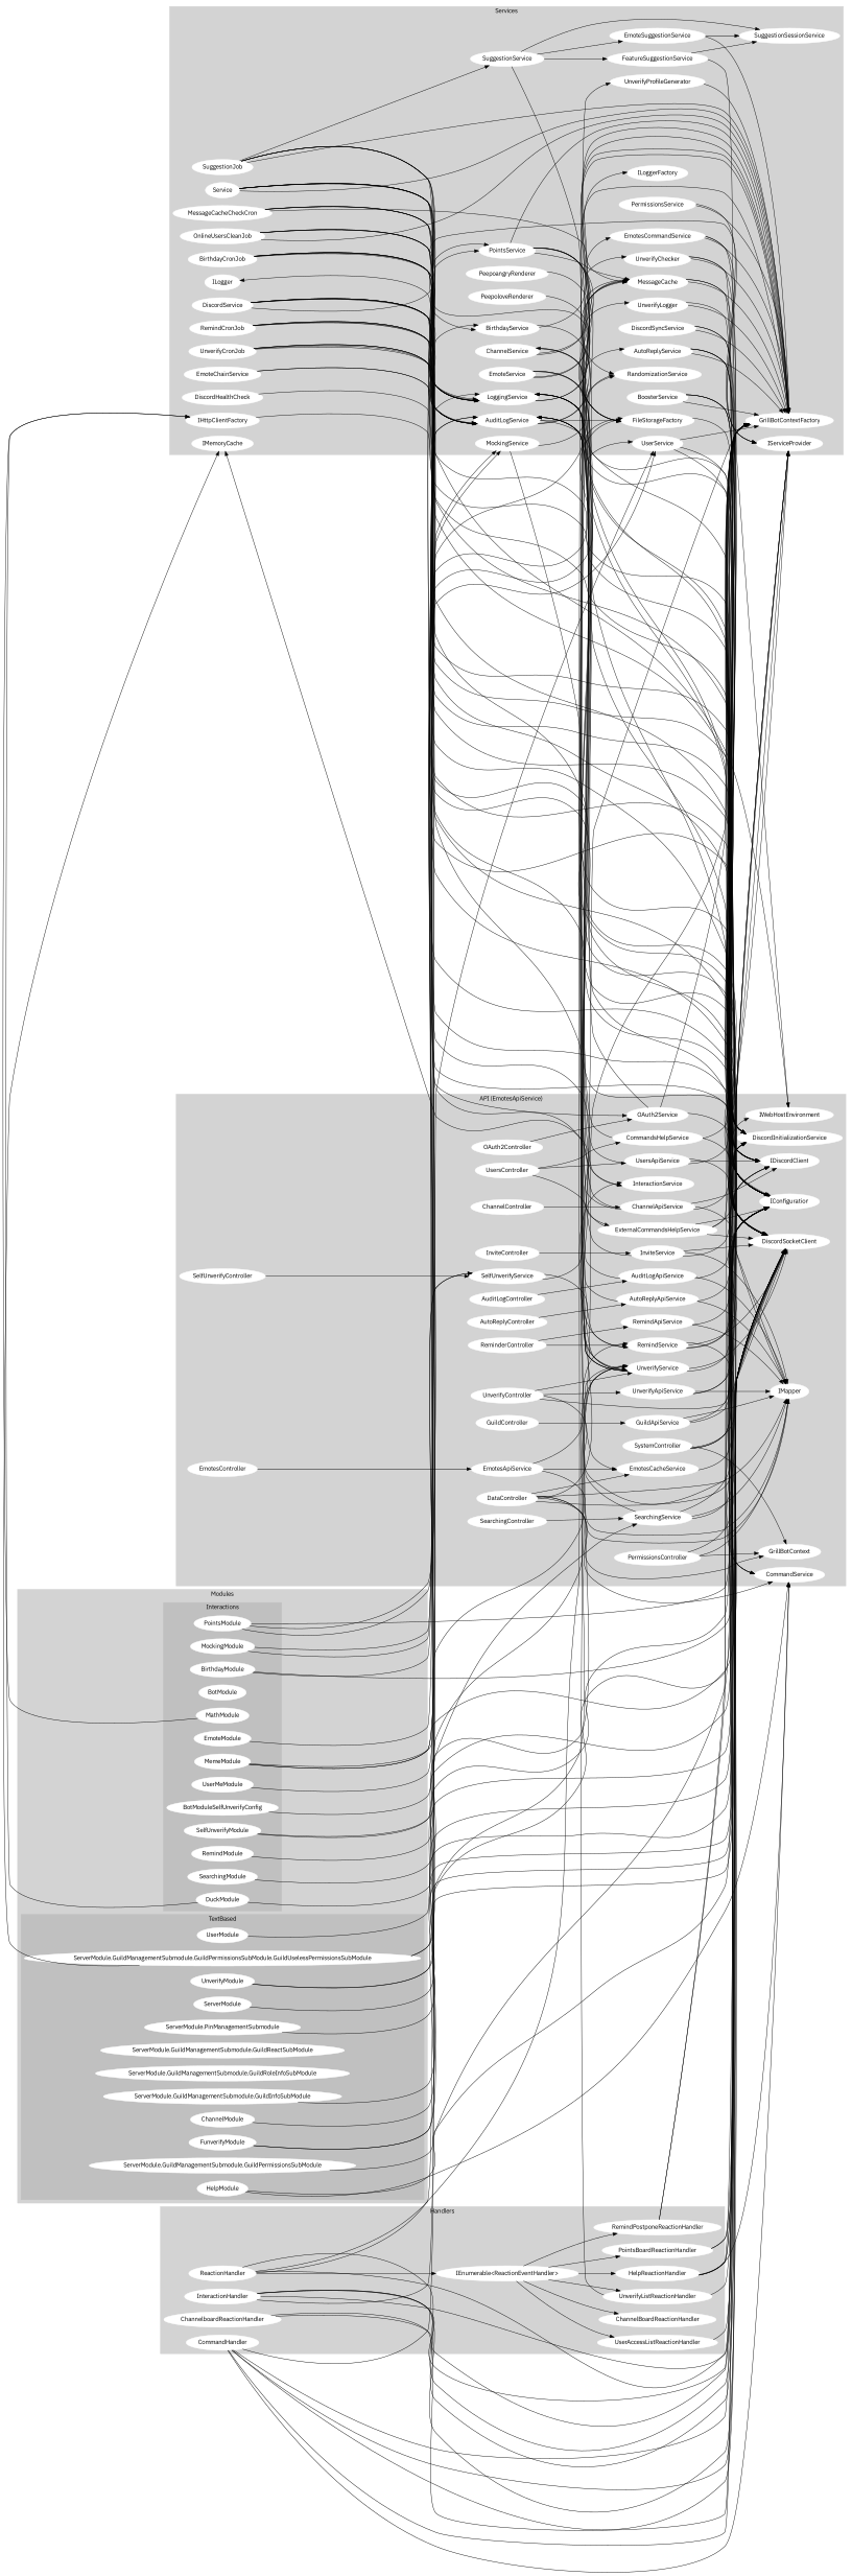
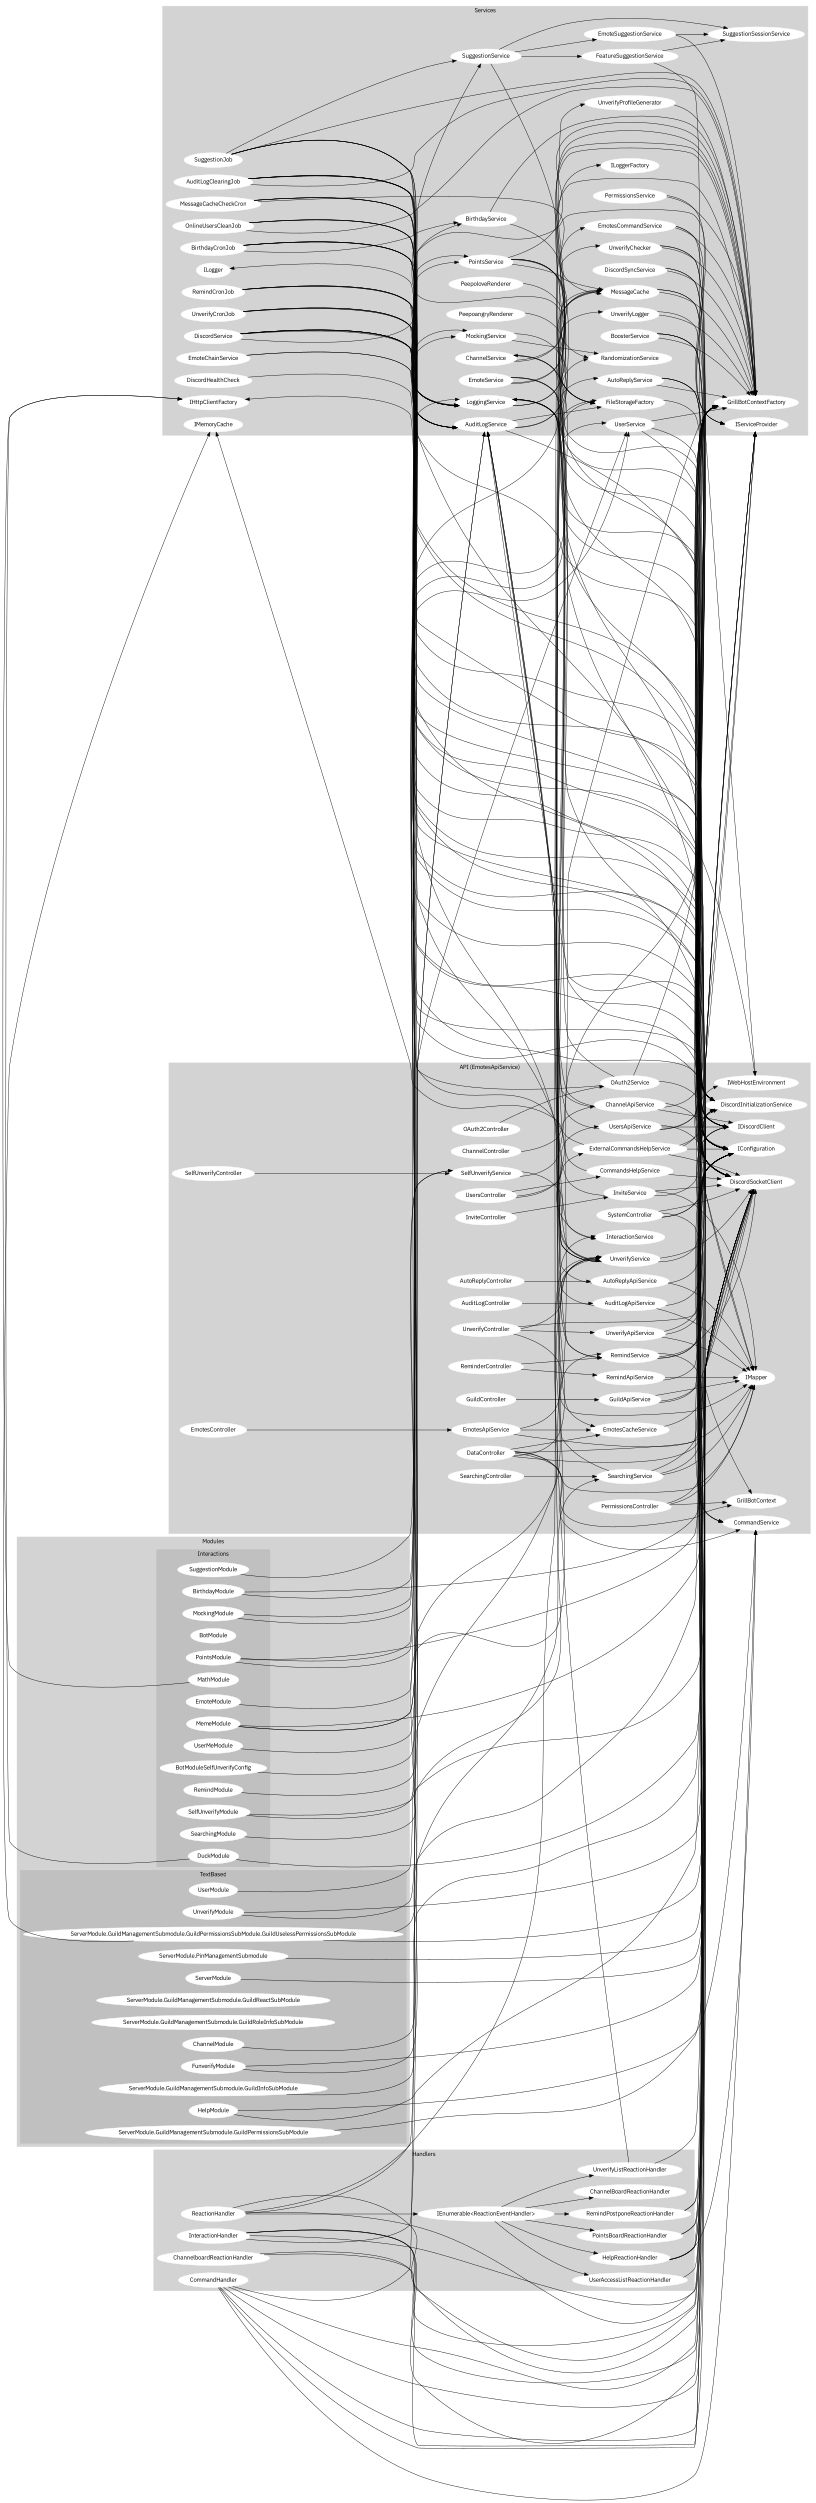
  digraph {
    fontname="IBM Plex Sans"
    rankdir=LR
    node [color=white fontname="IBM Plex Sans" style=filled]
    edge [fontname="IBM Plex Sans"]
    AuditLogApiService
    AutoReplyApiService
    ChannelApiService
    DiscordSocketClient
    GrillBotContext
    CommandService
    IConfiguration
    InteractionService
    EmotesCacheService
    IMapper
    GuildApiService
    RemindService
    RemindApiService
    UnverifyService
    IDiscordClient
    UnverifyApiService
    CommandsHelpService
    ExternalCommandsHelpService
    UsersApiService
    AuditLogController
    OAuth2Controller
    OAuth2Service
    AutoReplyController
    ChannelController
    DataController
    EmotesController
    EmotesApiService
    GuildController
    InviteController
    InviteService
    PermissionsController
    ReminderController
    SearchingController
    SearchingService
    SelfUnverifyController
    SelfUnverifyService
    SystemController
    IWebHostEnvironment
    DiscordInitializationService
    UnverifyController
    UsersController
    GrillBotContextFactory
    MessageCache
    FileStorageFactory
    AuditLogService
    LoggingService
    SuggestionSessionService
    SuggestionService
    EmoteSuggestionService
    FeatureSuggestionService
    AutoReplyService
    UserService
    IHttpClientFactory
    ILogger
    UnverifyChecker
    UnverifyLogger
    UnverifyProfileGenerator
    ChannelService
    IServiceProvider
    IMemoryCache
-   AuditLogClearingJob [label=Service]
+   AuditLogClearingJob
    ILoggerFactory
    BirthdayCronJob
    BirthdayService
    DiscordHealthCheck
    DiscordService
    DiscordSyncService
    EmoteChainService
    EmotesCommandService
    EmoteService
    PeepoangryRenderer
    PeepoloveRenderer
    MessageCacheCheckCron
    PermissionsService
    RemindCronJob
    SuggestionJob
    UnverifyCronJob
    OnlineUsersCleanJob
    PointsService
    RandomizationService
    BoosterService
    MockingService
    CommandHandler
    InteractionHandler
    ReactionHandler
    "IEnumerable<ReactionEventHandler>"
    HelpReactionHandler
    ChannelBoardReactionHandler
    PointsBoardReactionHandler
    UserAccessListReactionHandler
    UnverifyListReactionHandler
    RemindPostponeReactionHandler
    ChannelboardReactionHandler
    SelfUnverifyModule
    UserMeModule
    BirthdayModule
    BotModule
    BotModuleSelfUnverifyConfig
    DuckModule
    EmoteModule
    MathModule
    MemeModule
    MockingModule
    PointsModule
    RemindModule
    SearchingModule
+   SuggestionModule
    ServerModule
    "ServerModule.PinManagementSubmodule"
    "ServerModule.GuildManagementSubmodule.GuildInfoSubModule"
    "ServerModule.GuildManagementSubmodule.GuildPermissionsSubModule"
    "ServerModule.GuildManagementSubmodule.GuildPermissionsSubModule.GuildUselessPermissionsSubModule"
    "ServerModule.GuildManagementSubmodule.GuildReactSubModule"
    "ServerModule.GuildManagementSubmodule.GuildRoleInfoSubModule"
    HelpModule
    ChannelModule
    UserModule
    UnverifyModule
    FunverifyModule
    subgraph cluster_1 {
      color=lightgrey
      label="API (EmotesApiService)"
      style=filled
      AuditLogController
      OAuth2Controller
      OAuth2Service
      AutoReplyController
      ChannelController
      DataController
      EmotesController
      EmotesApiService
      GuildController
      InviteController
      InviteService
      PermissionsController
      ReminderController
      SearchingController
      SearchingService
      SelfUnverifyController
      SelfUnverifyService
      SystemController
      IWebHostEnvironment
      DiscordInitializationService
      UnverifyController
      UsersController
      subgraph sub_2 {
        color=lightgrey
        label="API (Controllers)"
        style=filled
        AuditLogApiService
      }
      subgraph sub_3 {
        color=lightgrey
        label="API (Controllers)"
        style=filled
        AutoReplyApiService
      }
      subgraph sub_4 {
        color=lightgrey
        label="API (Controllers)"
        style=filled
        ChannelApiService
      }
      subgraph sub_5 {
        color=lightgrey
        label="API (Controllers)"
        style=filled
        DiscordSocketClient
        GrillBotContext
        CommandService
        IConfiguration
        InteractionService
        EmotesCacheService
        IMapper
      }
      subgraph sub_6 {
        color=lightgrey
        label="API (Controllers)"
        style=filled
        GuildApiService
      }
      subgraph sub_7 {
        color=lightgrey
        label="API (Controllers)"
        style=filled
        DiscordSocketClient
        GrillBotContext
        IMapper
      }
      subgraph sub_8 {
        color=lightgrey
        label="API (Controllers)"
        style=filled
        RemindService
        RemindApiService
      }
      subgraph sub_9 {
        color=lightgrey
        label="API (Controllers)"
        style=filled
        IMapper
        UnverifyService
        IDiscordClient
        UnverifyApiService
      }
      subgraph sub_10 {
        color=lightgrey
        label="API (Controllers)"
        style=filled
        CommandsHelpService
        ExternalCommandsHelpService
        UsersApiService
      }
    }
    subgraph cluster_11 {
      color=lightgrey
      label=Services
      style=filled
      IHttpClientFactory
      ILogger
      UnverifyChecker
      UnverifyLogger
      UnverifyProfileGenerator
      ChannelService
      IServiceProvider
      IMemoryCache
      AuditLogClearingJob
      ILoggerFactory
      BirthdayCronJob
      BirthdayService
      DiscordHealthCheck
      DiscordService
      DiscordSyncService
      EmoteChainService
      EmotesCommandService
      EmoteService
      PeepoangryRenderer
      PeepoloveRenderer
      MessageCacheCheckCron
      PermissionsService
      RemindCronJob
      SuggestionJob
      UnverifyCronJob
      OnlineUsersCleanJob
      PointsService
      RandomizationService
      BoosterService
      MockingService
      subgraph sub_12 {
        color=lightgrey
        label=Services
        style=filled
        GrillBotContextFactory
        MessageCache
        FileStorageFactory
      }
      subgraph sub_13 {
        color=lightgrey
        label=Services
        style=filled
        GrillBotContextFactory
        FileStorageFactory
      }
      subgraph sub_14 {
        color=lightgrey
        label=Services
        style=filled
        GrillBotContextFactory
      }
      subgraph sub_15 {
        color=lightgrey
        label=Services
        style=filled
        GrillBotContextFactory
      }
      subgraph sub_16 {
        color=lightgrey
        label=Services
        style=filled
        GrillBotContextFactory
        MessageCache
        AuditLogService
      }
      subgraph sub_17 {
        color=lightgrey
        label=Services
        style=filled
        AuditLogService
        LoggingService
      }
      subgraph sub_18 {
        color=lightgrey
        label=Services
        style=filled
        GrillBotContextFactory
        AuditLogService
      }
      subgraph sub_19 {
        color=lightgrey
        label=Services
        style=filled
        GrillBotContextFactory
        SuggestionSessionService
      }
      subgraph sub_20 {
        color=lightgrey
        label=Services
        style=filled
        GrillBotContextFactory
      }
      subgraph sub_21 {
        color=lightgrey
        label=Services
        style=filled
        SuggestionSessionService
      }
      subgraph sub_22 {
        color=lightgrey
        label=Services
        style=filled
        GrillBotContextFactory
        AuditLogService
        LoggingService
        SuggestionService
      }
      subgraph sub_23 {
        color=lightgrey
        label=Services
        style=filled
        SuggestionSessionService
        EmoteSuggestionService
        FeatureSuggestionService
      }
      subgraph sub_24 {
        color=lightgrey
        label=Services
        style=filled
        GrillBotContextFactory
      }
      subgraph sub_25 {
        color=lightgrey
        label=Services
        style=filled
        GrillBotContextFactory
      }
      subgraph sub_26 {
        color=lightgrey
        label=Services
        style=filled
        GrillBotContextFactory
        AuditLogService
      }
      subgraph sub_27 {
        color=lightgrey
        label=Services
        style=filled
        GrillBotContextFactory
        AutoReplyService
      }
      subgraph sub_28 {
        color=lightgrey
        label=Services
        style=filled
        GrillBotContextFactory
        MessageCache
      }
      subgraph sub_29 {
        color=lightgrey
        label=Services
        style=filled
        GrillBotContextFactory
        AuditLogService
      }
      subgraph sub_30 {
        color=lightgrey
        label=Services
        style=filled
        GrillBotContextFactory
        UserService
      }
    }
    subgraph cluster_31 {
      color=lightgrey
      label=Handlers
      style=filled
      CommandHandler
      InteractionHandler
      ReactionHandler
      "IEnumerable<ReactionEventHandler>"
      HelpReactionHandler
      ChannelBoardReactionHandler
      PointsBoardReactionHandler
      UserAccessListReactionHandler
      UnverifyListReactionHandler
      RemindPostponeReactionHandler
      ChannelboardReactionHandler
    }
    subgraph cluster_32 {
      color=lightgrey
      label=Modules
      style=filled
      subgraph cluster_33 {
        color=grey
        label=Interactions
        style=filled
        SelfUnverifyModule
        UserMeModule
        BirthdayModule
        BotModule
        BotModuleSelfUnverifyConfig
        DuckModule
        EmoteModule
        MathModule
        MemeModule
        MockingModule
        PointsModule
        RemindModule
        SearchingModule
+       SuggestionModule
      }
      subgraph cluster_34 {
        color=grey
        label=TextBased
        style=filled
        ServerModule
        "ServerModule.PinManagementSubmodule"
        "ServerModule.GuildManagementSubmodule.GuildInfoSubModule"
        "ServerModule.GuildManagementSubmodule.GuildPermissionsSubModule"
        "ServerModule.GuildManagementSubmodule.GuildPermissionsSubModule.GuildUselessPermissionsSubModule"
        "ServerModule.GuildManagementSubmodule.GuildReactSubModule"
        "ServerModule.GuildManagementSubmodule.GuildRoleInfoSubModule"
        HelpModule
        ChannelModule
        UserModule
        UnverifyModule
        FunverifyModule
      }
    }
    AuditLogApiService -> IMapper
    AuditLogApiService -> GrillBotContextFactory
    AuditLogApiService -> FileStorageFactory
    AutoReplyApiService -> IMapper
    AutoReplyApiService -> GrillBotContextFactory
    AutoReplyApiService -> AutoReplyService
    ChannelApiService -> IMapper
    ChannelApiService -> IDiscordClient
    ChannelApiService -> GrillBotContextFactory
    ChannelApiService -> MessageCache
    ChannelApiService -> AuditLogService
    EmotesCacheService -> DiscordSocketClient
    GuildApiService -> DiscordSocketClient
    GuildApiService -> IMapper
    GuildApiService -> GrillBotContextFactory
    RemindService -> DiscordSocketClient
    RemindService -> CommandService
    RemindService -> IConfiguration
    RemindService -> GrillBotContextFactory
    RemindService -> AuditLogService
    RemindApiService -> IMapper
    RemindApiService -> GrillBotContextFactory
    UnverifyService -> DiscordSocketClient
    UnverifyService -> GrillBotContextFactory
    UnverifyService -> LoggingService
    UnverifyService -> UnverifyChecker
    UnverifyService -> UnverifyLogger
    UnverifyService -> UnverifyProfileGenerator
    UnverifyApiService -> IMapper
    UnverifyApiService -> IDiscordClient
    UnverifyApiService -> GrillBotContextFactory
    CommandsHelpService -> DiscordSocketClient
    CommandsHelpService -> ChannelService
-   CommandsHelpService -> IServiceProvider
+   UsersApiService -> IServiceProvider
    ExternalCommandsHelpService -> DiscordSocketClient
    ExternalCommandsHelpService -> IConfiguration
    ExternalCommandsHelpService -> DiscordInitializationService
    ExternalCommandsHelpService -> IServiceProvider
    ExternalCommandsHelpService -> IMemoryCache
    UsersApiService -> IMapper
    UsersApiService -> IDiscordClient
    UsersApiService -> GrillBotContextFactory
    UsersApiService -> AuditLogService
    AuditLogController -> AuditLogApiService
    OAuth2Controller -> OAuth2Service
    OAuth2Service -> IConfiguration
    OAuth2Service -> GrillBotContextFactory
    OAuth2Service -> LoggingService
-   IHttpClientFactory -> OAuth2Service
+   OAuth2Service -> IHttpClientFactory
    AutoReplyController -> AutoReplyApiService
    ChannelController -> ChannelApiService
    DataController -> DiscordSocketClient
    DataController -> GrillBotContext
    DataController -> CommandService
    DataController -> IConfiguration
    DataController -> InteractionService
    DataController -> EmotesCacheService
    DataController -> IMapper
    EmotesController -> EmotesApiService
    EmotesApiService -> EmotesCacheService
    EmotesApiService -> IMapper
    EmotesApiService -> GrillBotContextFactory
    GuildController -> GuildApiService
    InviteController -> InviteService
    InviteService -> DiscordSocketClient
    InviteService -> IMapper
    InviteService -> GrillBotContextFactory
    InviteService -> AuditLogService
    PermissionsController -> DiscordSocketClient
    PermissionsController -> GrillBotContext
    PermissionsController -> IMapper
    ReminderController -> RemindService
    ReminderController -> RemindApiService
    SearchingController -> SearchingService
    SearchingService -> DiscordSocketClient
    SearchingService -> IMapper
    SearchingService -> GrillBotContextFactory
    SearchingService -> UserService
    SelfUnverifyController -> SelfUnverifyService
    SelfUnverifyService -> UnverifyService
    SelfUnverifyService -> GrillBotContextFactory
    SystemController -> DiscordSocketClient
    SystemController -> GrillBotContext
    SystemController -> IWebHostEnvironment
    SystemController -> DiscordInitializationService
    DiscordInitializationService -> ILogger
    UnverifyController -> IMapper
    UnverifyController -> UnverifyService
    UnverifyController -> IDiscordClient
    UnverifyController -> UnverifyApiService
    UsersController -> CommandsHelpService
    UsersController -> ExternalCommandsHelpService
    UsersController -> UsersApiService
    MessageCache -> DiscordSocketClient
    MessageCache -> DiscordInitializationService
    MessageCache -> GrillBotContextFactory
    FileStorageFactory -> IConfiguration
    AuditLogService -> DiscordSocketClient
    AuditLogService -> DiscordInitializationService
    AuditLogService -> GrillBotContextFactory
    AuditLogService -> MessageCache
    AuditLogService -> FileStorageFactory
    LoggingService -> DiscordSocketClient
    LoggingService -> CommandService
    LoggingService -> IConfiguration
    LoggingService -> InteractionService
    LoggingService -> GrillBotContextFactory
    LoggingService -> ILoggerFactory
    SuggestionService -> IDiscordClient
    SuggestionService -> SuggestionSessionService
    SuggestionService -> EmoteSuggestionService
    SuggestionService -> FeatureSuggestionService
    EmoteSuggestionService -> GrillBotContextFactory
    EmoteSuggestionService -> SuggestionSessionService
    FeatureSuggestionService -> IConfiguration
    FeatureSuggestionService -> SuggestionSessionService
    AutoReplyService -> DiscordSocketClient
    AutoReplyService -> IConfiguration
    AutoReplyService -> DiscordInitializationService
    AutoReplyService -> GrillBotContextFactory
    UserService -> DiscordSocketClient
    UserService -> IConfiguration
    UserService -> GrillBotContextFactory
    UnverifyChecker -> IConfiguration
    UnverifyChecker -> IWebHostEnvironment
    UnverifyChecker -> GrillBotContextFactory
    UnverifyLogger -> DiscordSocketClient
    UnverifyLogger -> GrillBotContextFactory
    UnverifyProfileGenerator -> GrillBotContextFactory
    ChannelService -> DiscordSocketClient
    ChannelService -> IConfiguration
    ChannelService -> GrillBotContextFactory
    ChannelService -> MessageCache
    AuditLogClearingJob -> IConfiguration
    AuditLogClearingJob -> IDiscordClient
    AuditLogClearingJob -> DiscordInitializationService
    AuditLogClearingJob -> GrillBotContextFactory
    AuditLogClearingJob -> FileStorageFactory
    AuditLogClearingJob -> AuditLogService
    AuditLogClearingJob -> LoggingService
    BirthdayCronJob -> IConfiguration
    BirthdayCronJob -> IDiscordClient
    BirthdayCronJob -> DiscordInitializationService
    BirthdayCronJob -> AuditLogService
    BirthdayCronJob -> LoggingService
    BirthdayCronJob -> BirthdayService
    BirthdayService -> DiscordSocketClient
    BirthdayService -> GrillBotContextFactory
    DiscordHealthCheck -> DiscordSocketClient
    DiscordService -> DiscordSocketClient
    DiscordService -> CommandService
+   DiscordService -> IConfiguration
    DiscordService -> InteractionService
    DiscordService -> IWebHostEnvironment
    DiscordService -> DiscordInitializationService
    DiscordService -> LoggingService
    DiscordService -> IServiceProvider
    DiscordSyncService -> DiscordSocketClient
    DiscordSyncService -> DiscordInitializationService
    DiscordSyncService -> GrillBotContextFactory
    EmoteChainService -> DiscordSocketClient
    EmoteChainService -> IConfiguration
    EmotesCommandService -> IDiscordClient
    EmotesCommandService -> GrillBotContextFactory
    EmotesCommandService -> IServiceProvider
    EmoteService -> DiscordSocketClient
    EmoteService -> IConfiguration
    EmoteService -> EmotesCacheService
    EmoteService -> GrillBotContextFactory
    EmoteService -> MessageCache
    PeepoangryRenderer -> FileStorageFactory
    PeepoloveRenderer -> FileStorageFactory
    MessageCacheCheckCron -> IDiscordClient
    MessageCacheCheckCron -> DiscordInitializationService
    MessageCacheCheckCron -> MessageCache
    MessageCacheCheckCron -> AuditLogService
    MessageCacheCheckCron -> LoggingService
    PermissionsService -> GrillBotContextFactory
    PermissionsService -> IServiceProvider
    RemindCronJob -> RemindService
    RemindCronJob -> IDiscordClient
    RemindCronJob -> DiscordInitializationService
    RemindCronJob -> AuditLogService
    RemindCronJob -> LoggingService
    SuggestionJob -> IDiscordClient
    SuggestionJob -> DiscordInitializationService
    SuggestionJob -> GrillBotContextFactory
    SuggestionJob -> AuditLogService
    SuggestionJob -> LoggingService
    SuggestionJob -> SuggestionService
    UnverifyCronJob -> UnverifyService
    UnverifyCronJob -> IDiscordClient
    UnverifyCronJob -> DiscordInitializationService
    UnverifyCronJob -> AuditLogService
    UnverifyCronJob -> LoggingService
    OnlineUsersCleanJob -> IDiscordClient
    OnlineUsersCleanJob -> DiscordInitializationService
    OnlineUsersCleanJob -> GrillBotContextFactory
    OnlineUsersCleanJob -> AuditLogService
    OnlineUsersCleanJob -> LoggingService
    PointsService -> DiscordSocketClient
    PointsService -> IConfiguration
    PointsService -> GrillBotContextFactory
    PointsService -> MessageCache
    PointsService -> FileStorageFactory
    PointsService -> RandomizationService
    BoosterService -> DiscordSocketClient
    BoosterService -> IConfiguration
    BoosterService -> DiscordInitializationService
    BoosterService -> GrillBotContextFactory
    MockingService -> IConfiguration
    MockingService -> RandomizationService
    CommandHandler -> DiscordSocketClient
    CommandHandler -> CommandService
    CommandHandler -> IConfiguration
    CommandHandler -> DiscordInitializationService
    CommandHandler -> AuditLogService
    CommandHandler -> IServiceProvider
    InteractionHandler -> DiscordSocketClient
    InteractionHandler -> DiscordInitializationService
    InteractionHandler -> GrillBotContextFactory
    InteractionHandler -> AuditLogService
    InteractionHandler -> IServiceProvider
    ReactionHandler -> DiscordSocketClient
    ReactionHandler -> DiscordInitializationService
    ReactionHandler -> MessageCache
    ReactionHandler -> LoggingService
    ReactionHandler -> "IEnumerable<ReactionEventHandler>"
    "IEnumerable<ReactionEventHandler>" -> HelpReactionHandler
    "IEnumerable<ReactionEventHandler>" -> ChannelBoardReactionHandler
    "IEnumerable<ReactionEventHandler>" -> PointsBoardReactionHandler
    "IEnumerable<ReactionEventHandler>" -> UserAccessListReactionHandler
    "IEnumerable<ReactionEventHandler>" -> UnverifyListReactionHandler
    "IEnumerable<ReactionEventHandler>" -> RemindPostponeReactionHandler
    HelpReactionHandler -> DiscordSocketClient
    HelpReactionHandler -> CommandService
    HelpReactionHandler -> IConfiguration
    HelpReactionHandler -> IServiceProvider
    PointsBoardReactionHandler -> DiscordSocketClient
    PointsBoardReactionHandler -> GrillBotContextFactory
    UserAccessListReactionHandler -> DiscordSocketClient
    UnverifyListReactionHandler -> DiscordSocketClient
    UnverifyListReactionHandler -> UnverifyService
    RemindPostponeReactionHandler -> IDiscordClient
    RemindPostponeReactionHandler -> GrillBotContextFactory
    ChannelboardReactionHandler -> DiscordSocketClient
    ChannelboardReactionHandler -> GrillBotContextFactory
    SelfUnverifyModule -> IConfiguration
    SelfUnverifyModule -> SelfUnverifyService
    UserMeModule -> UserService
    BirthdayModule -> IConfiguration
    BirthdayModule -> BirthdayService
    BotModuleSelfUnverifyConfig -> SelfUnverifyService
    DuckModule -> IConfiguration
    DuckModule -> IHttpClientFactory
    EmoteModule -> EmotesCommandService
    MathModule -> IHttpClientFactory
    MemeModule -> IConfiguration
    MemeModule -> FileStorageFactory
    MemeModule -> RandomizationService
    MockingModule -> MockingService
    MockingModule -> MockingService
    PointsModule -> GrillBotContextFactory
    PointsModule -> PointsService
    PointsModule -> PointsService
    RemindModule -> RemindService
    SearchingModule -> SearchingService
+   SuggestionModule -> SuggestionService
    ServerModule -> IConfiguration
    "ServerModule.PinManagementSubmodule" -> IConfiguration
    "ServerModule.GuildManagementSubmodule.GuildInfoSubModule" -> GrillBotContextFactory
    "ServerModule.GuildManagementSubmodule.GuildPermissionsSubModule" -> IConfiguration
    "ServerModule.GuildManagementSubmodule.GuildPermissionsSubModule.GuildUselessPermissionsSubModule" -> IConfiguration
    "ServerModule.GuildManagementSubmodule.GuildPermissionsSubModule.GuildUselessPermissionsSubModule" -> UnverifyService
    "ServerModule.GuildManagementSubmodule.GuildPermissionsSubModule.GuildUselessPermissionsSubModule" -> IMemoryCache
    HelpModule -> CommandService
    HelpModule -> IServiceProvider
    ChannelModule -> GrillBotContextFactory
    UserModule -> UserService
    UnverifyModule -> IConfiguration
    UnverifyModule -> UnverifyService
    FunverifyModule -> IConfiguration
    FunverifyModule -> UnverifyService
  }
